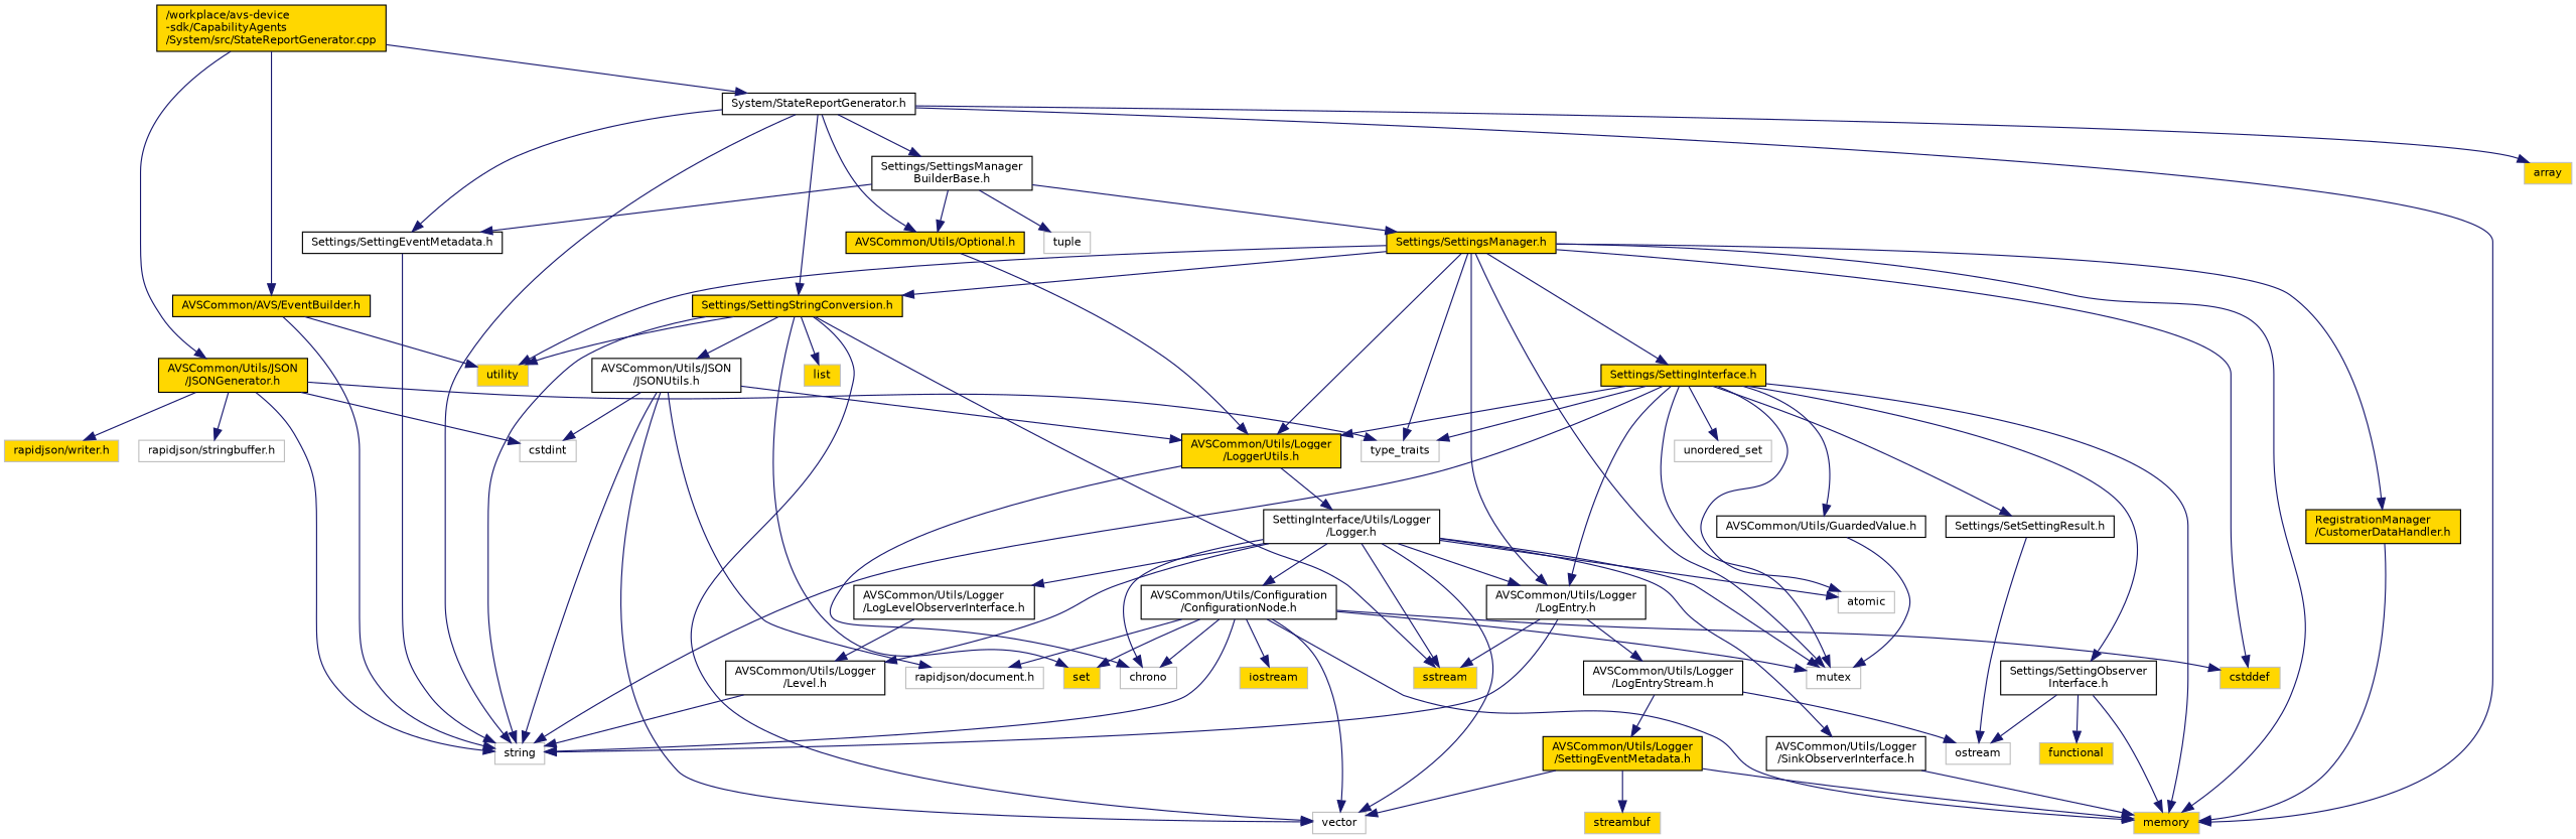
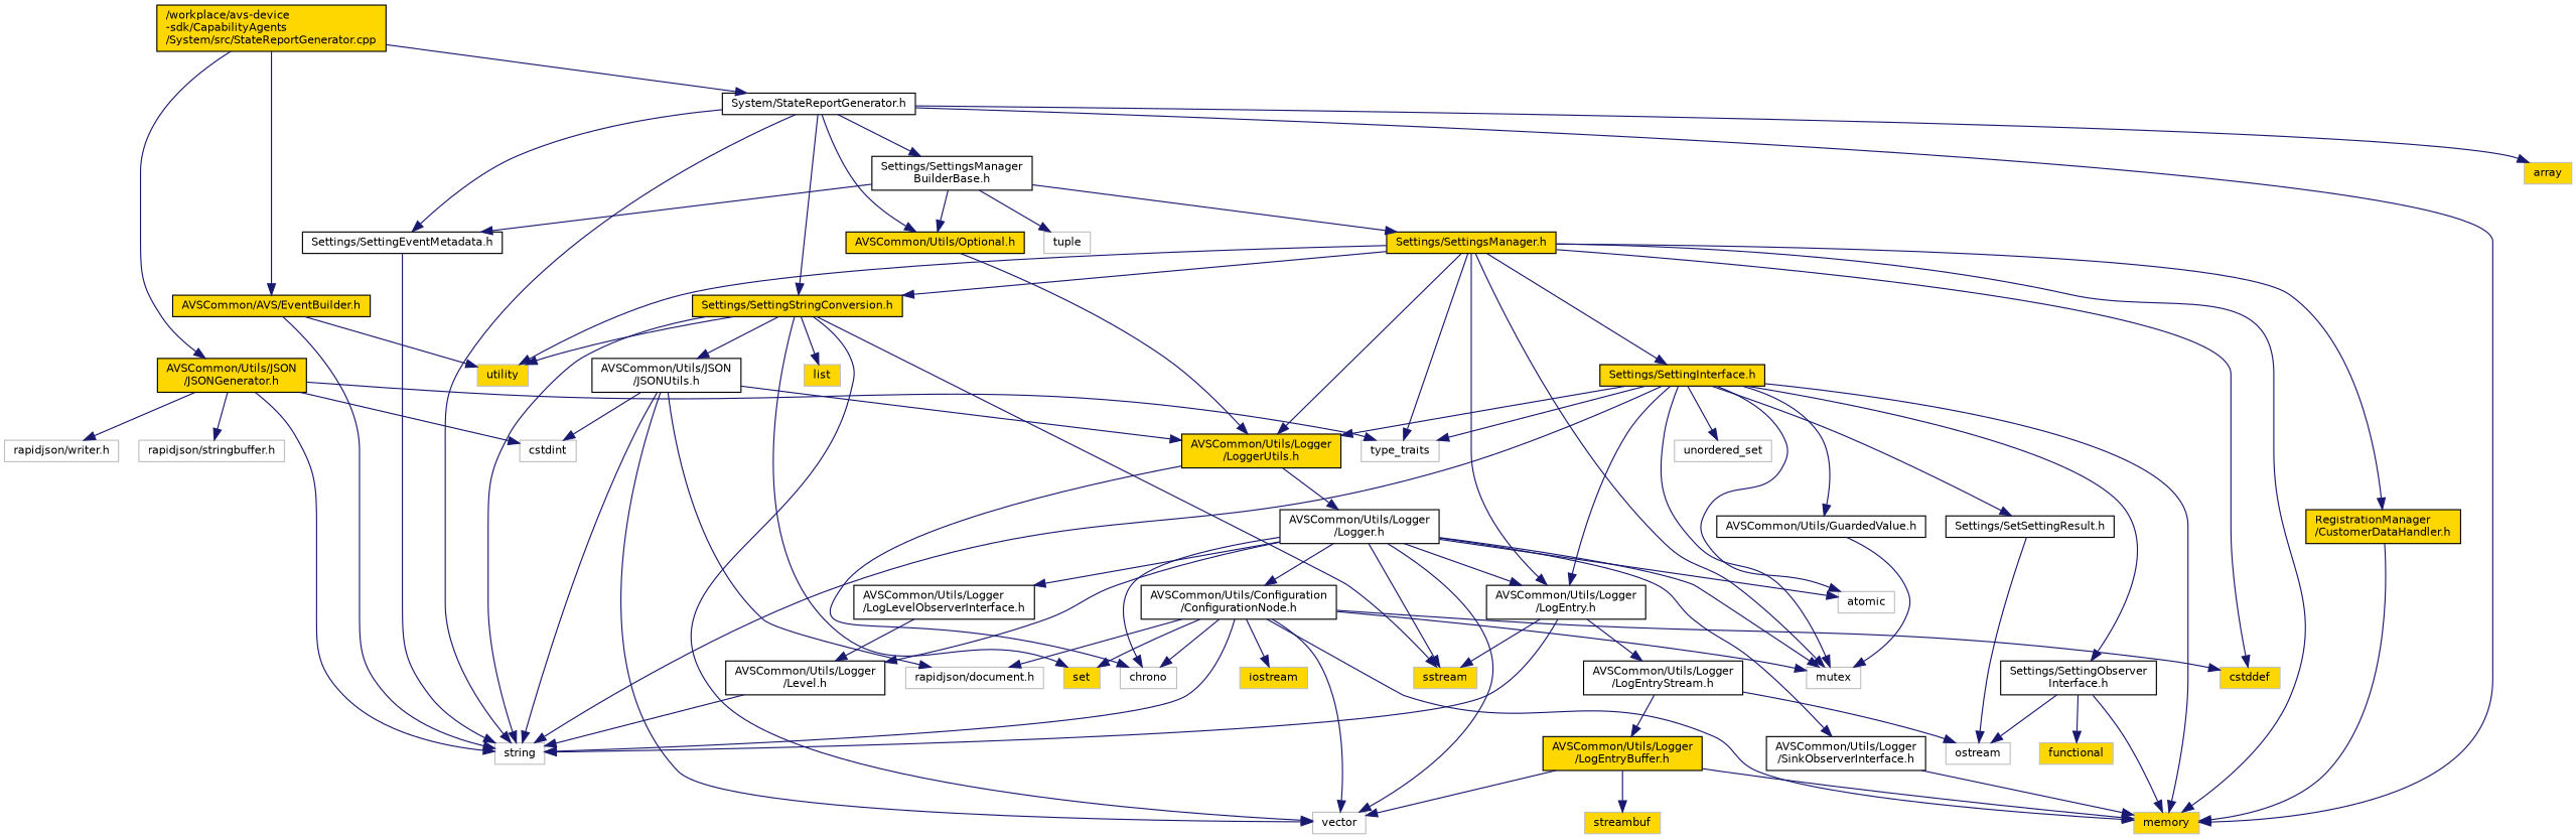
  digraph {
    node [color=black fillcolor=white fontname=Helvetica fontsize=10 shape=record style=filled]
    edge [color=midnightblue fontname=Helvetica fontsize=10 labelfontname=Helvetica labelfontsize=10 style=solid]
    n1 [fillcolor=gold fontcolor=black height=0.2 label="/workplace/avs-device\l-sdk/CapabilityAgents\l/System/src/StateReportGenerator.cpp" width=0.4]
    n2 [fillcolor=gold height=0.2 label="AVSCommon/AVS/EventBuilder.h" width=0.4]
    n3 [fillcolor=gold height=0.2 label="AVSCommon/Utils/JSON\l/JSONGenerator.h" width=0.4]
    n4 [height=0.2 label="System/StateReportGenerator.h" width=0.4]
    n5 [color=grey75 height=0.2 label=string width=0.4]
    n6 [color=grey75 fillcolor=gold height=0.2 label=utility width=0.4]
    n7 [color=grey75 height=0.2 label=cstdint width=0.4]
    n8 [color=grey75 height=0.2 label=type_traits width=0.4]
    n9 [color=grey75 height=0.2 label="rapidjson/stringbuffer.h" width=0.4]
-   n10 [color=grey75 fillcolor=gold height=0.2 label="rapidjson/writer.h" width=0.4]
+   n10 [color=grey75 height=0.2 label="rapidjson/writer.h" width=0.4]
    n11 [color=grey75 fillcolor=gold height=0.2 label=array width=0.4]
    n12 [color=grey75 fillcolor=gold height=0.2 label=memory width=0.4]
    n13 [fillcolor=gold height=0.2 label="AVSCommon/Utils/Optional.h" width=0.4]
    n14 [height=0.2 label="Settings/SettingEventMetadata.h" width=0.4]
    n15 [fillcolor=gold height=0.2 label="Settings/SettingStringConversion.h" width=0.4]
    n16 [height=0.2 label="Settings/SettingsManager\lBuilderBase.h" width=0.4]
    n17 [fillcolor=gold height=0.2 label="AVSCommon/Utils/Logger\l/LoggerUtils.h" width=0.4]
    n18 [color=grey75 fillcolor=gold height=0.2 label=sstream width=0.4]
    n19 [color=grey75 height=0.2 label=vector width=0.4]
    n20 [color=grey75 fillcolor=gold height=0.2 label=set width=0.4]
    n21 [color=grey75 fillcolor=gold height=0.2 label=list width=0.4]
    n22 [height=0.2 label="AVSCommon/Utils/JSON\l/JSONUtils.h" width=0.4]
    n23 [color=grey75 height=0.2 label=tuple width=0.4]
    n24 [fillcolor=gold height=0.2 label="Settings/SettingsManager.h" width=0.4]
    n25 [color=grey75 height=0.2 label=chrono width=0.4]
-   n26 [height=0.2 label="SettingInterface/Utils/Logger\l/Logger.h" width=0.4]
+   n26 [height=0.2 label="AVSCommon/Utils/Logger\l/Logger.h" width=0.4]
    n27 [color=grey75 height=0.2 label=atomic width=0.4]
    n28 [color=grey75 height=0.2 label=mutex width=0.4]
    n29 [height=0.2 label="AVSCommon/Utils/Configuration\l/ConfigurationNode.h" width=0.4]
    n30 [height=0.2 label="AVSCommon/Utils/Logger\l/Level.h" width=0.4]
    n31 [height=0.2 label="AVSCommon/Utils/Logger\l/LogEntry.h" width=0.4]
    n32 [height=0.2 label="AVSCommon/Utils/Logger\l/LogLevelObserverInterface.h" width=0.4]
    n33 [height=0.2 label="AVSCommon/Utils/Logger\l/SinkObserverInterface.h" width=0.4]
    n34 [color=grey75 fillcolor=gold height=0.2 label=cstddef width=0.4]
    n35 [color=grey75 fillcolor=gold height=0.2 label=iostream width=0.4]
    n36 [color=grey75 height=0.2 label="rapidjson/document.h" width=0.4]
    n37 [height=0.2 label="AVSCommon/Utils/Logger\l/LogEntryStream.h" width=0.4]
    n38 [color=grey75 height=0.2 label=ostream width=0.4]
-   n39 [fillcolor=gold height=0.2 label="AVSCommon/Utils/Logger\l/SettingEventMetadata.h" width=0.4]
+   n39 [fillcolor=gold height=0.2 label="AVSCommon/Utils/Logger\l/LogEntryBuffer.h" width=0.4]
    n40 [color=grey75 fillcolor=gold height=0.2 label=streambuf width=0.4]
    n41 [fillcolor=gold height=0.2 label="RegistrationManager\l/CustomerDataHandler.h" width=0.4]
    n42 [fillcolor=gold height=0.2 label="Settings/SettingInterface.h" width=0.4]
    n43 [color=grey75 height=0.2 label=unordered_set width=0.4]
    n44 [height=0.2 label="AVSCommon/Utils/GuardedValue.h" width=0.4]
    n45 [height=0.2 label="Settings/SetSettingResult.h" width=0.4]
    n46 [height=0.2 label="Settings/SettingObserver\lInterface.h" width=0.4]
    n47 [color=grey75 fillcolor=gold height=0.2 label=functional width=0.4]
    n1 -> n2
    n1 -> n3
    n1 -> n4
    n2 -> n5
    n2 -> n6
    n3 -> n5
    n3 -> n7
    n3 -> n8
    n3 -> n9
    n3 -> n10
    n4 -> n5
    n4 -> n11
    n4 -> n12
    n4 -> n13
    n4 -> n14
    n4 -> n15
    n4 -> n16
    n13 -> n17
    n14 -> n5
    n15 -> n5
    n15 -> n6
    n15 -> n18
    n15 -> n19
    n15 -> n20
    n15 -> n21
    n15 -> n22
    n16 -> n13
    n16 -> n14
    n16 -> n23
    n16 -> n24
    n17 -> n25
    n17 -> n26
    n22 -> n5
    n22 -> n7
    n22 -> n17
    n22 -> n19
    n22 -> n36
    n24 -> n6
    n24 -> n8
    n24 -> n12
    n24 -> n15
    n24 -> n17
    n24 -> n28
    n24 -> n31
    n24 -> n34
    n24 -> n41
    n24 -> n42
    n26 -> n18
    n26 -> n19
    n26 -> n25
    n26 -> n27
    n26 -> n28
    n26 -> n29
    n26 -> n30
    n26 -> n31
    n26 -> n32
    n26 -> n33
    n29 -> n5
    n29 -> n12
    n29 -> n19
    n29 -> n20
    n29 -> n25
    n29 -> n28
    n29 -> n34
    n29 -> n35
    n29 -> n36
    n30 -> n5
    n31 -> n5
    n31 -> n18
    n31 -> n37
    n32 -> n30
    n33 -> n12
    n37 -> n38
    n37 -> n39
    n39 -> n12
    n39 -> n19
    n39 -> n40
    n41 -> n12
    n42 -> n5
    n42 -> n8
    n42 -> n12
    n42 -> n17
    n42 -> n27
    n42 -> n28
    n42 -> n31
    n42 -> n43
    n42 -> n44
    n42 -> n45
    n42 -> n46
    n44 -> n28
    n45 -> n38
    n46 -> n12
    n46 -> n38
    n46 -> n47
  }
